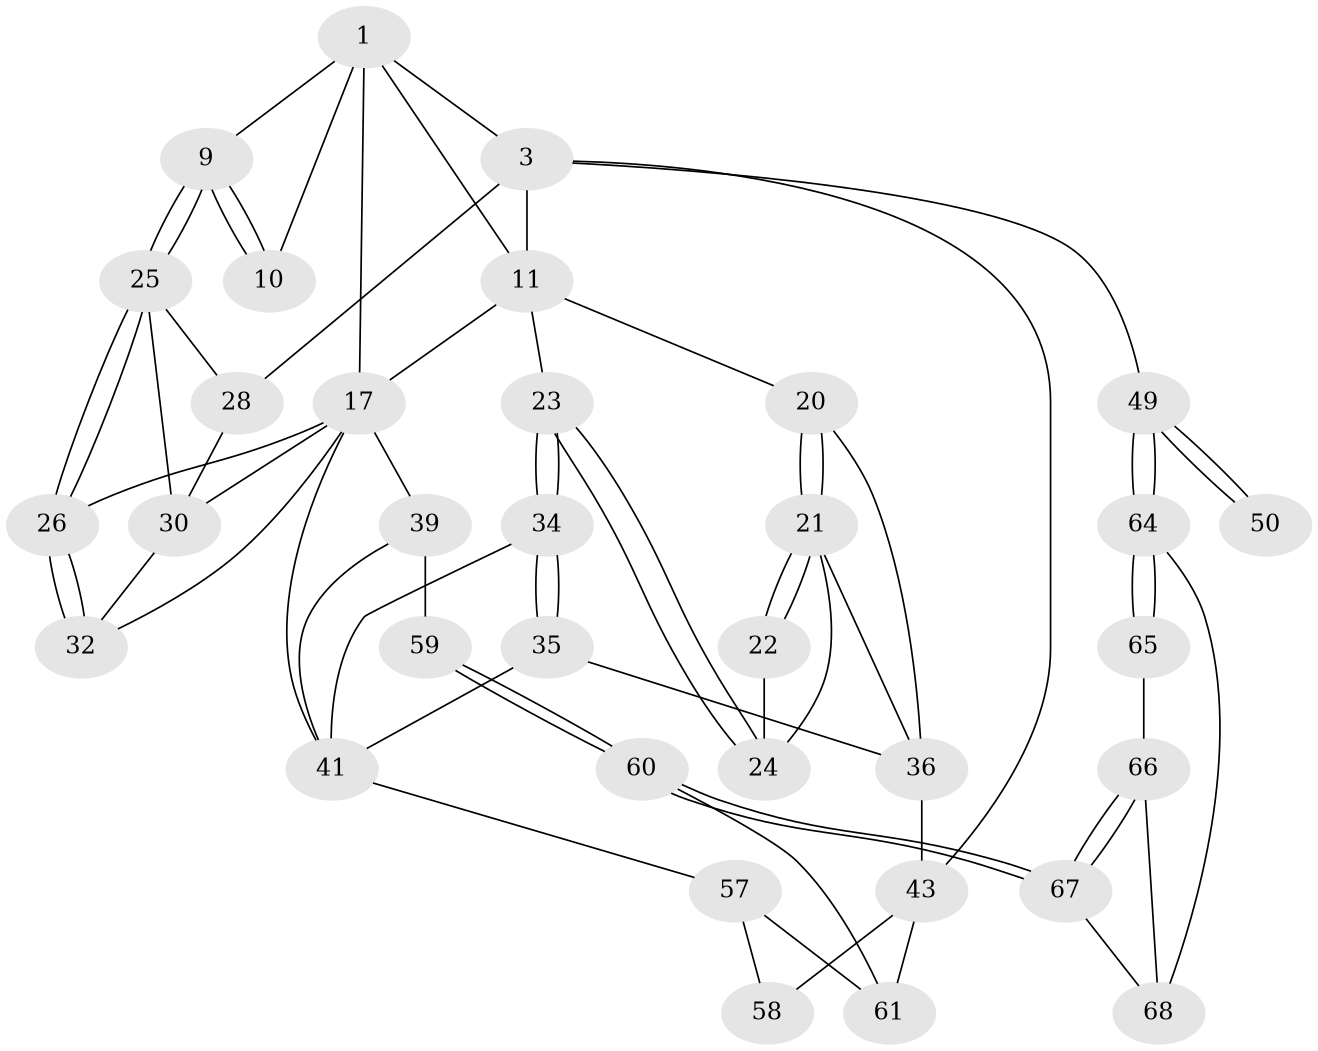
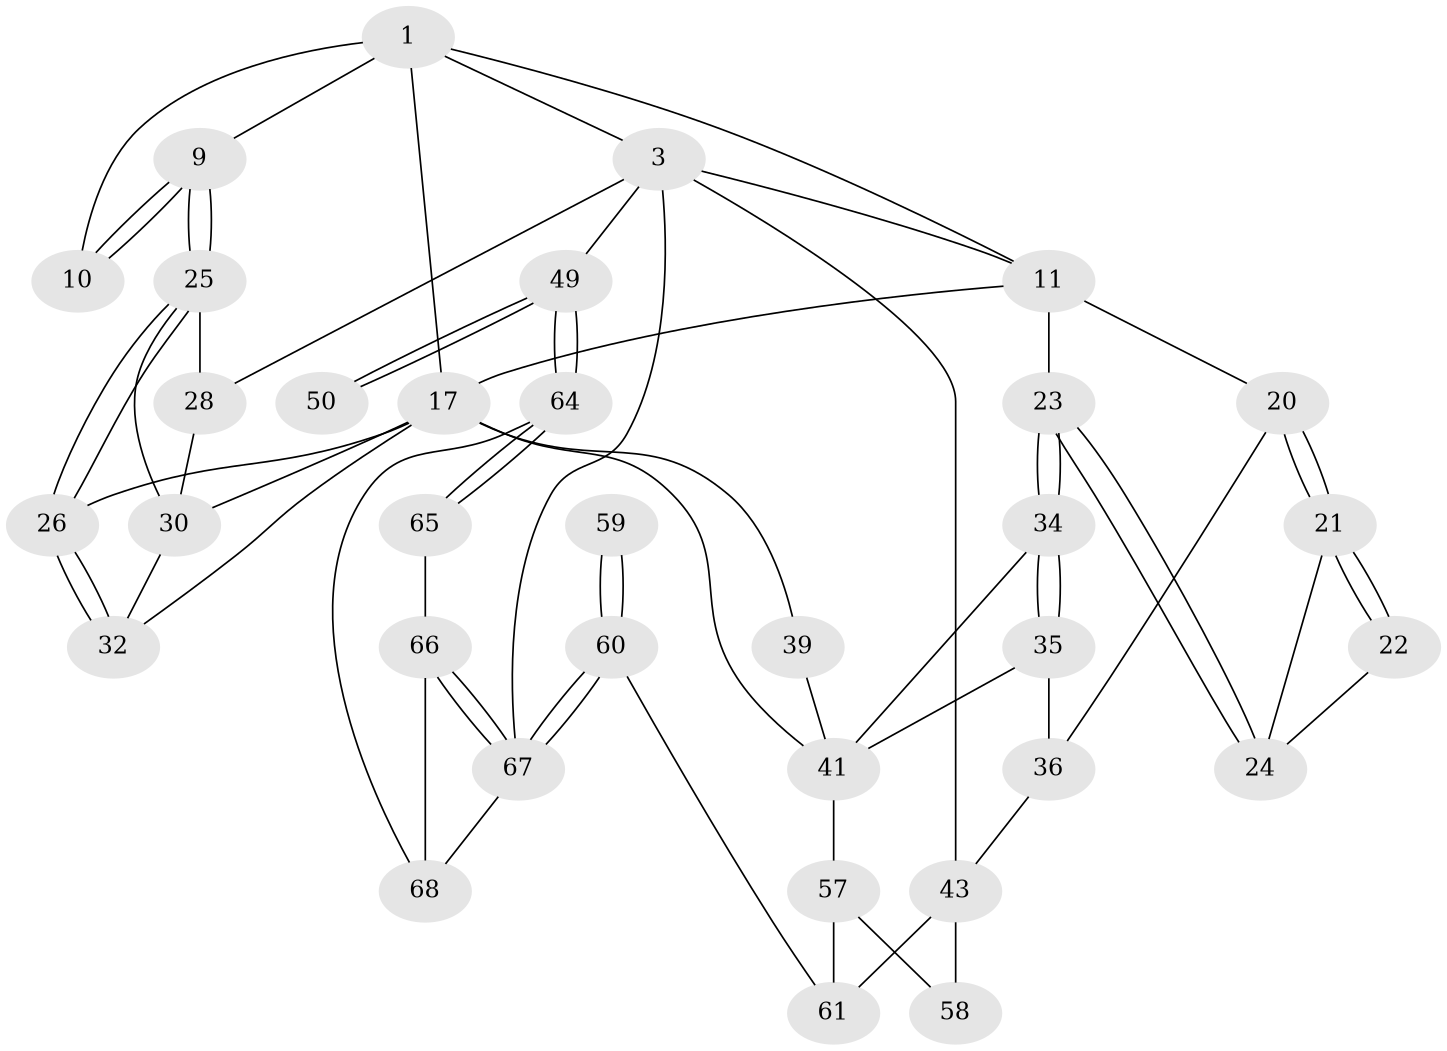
  graph {
    node [color=gray90 style=filled]
    1 [super="+2+6"]
    3 [super="+4+48"]
    9
    10
    11 [super="+12"]
    17 [super="+18+27"]
    28
    43 [super="+44"]
    49
    67 [super="+69"]
    25 [super="+29"]
    20
    23
    26
    30 [super="+47+31"]
    32
    39 [super="+55+40"]
    41 [super="+45"]
    58
    61
    50
    64
    68
    21 [super="+33"]
    36 [super="+37"]
    24
    34
    59
    57 [super="+62"]
    22
    35 [super="+53"]
    60
    65
    66
    1 -- 3 [weight=2]
    1 -- 9
    1 -- 10 [weight=2]
    1 -- 11
    1 -- 17
    3 -- 11 [weight=2]
    3 -- 28
    3 -- 43 [weight=2]
    3 -- 49
+   3 -- 67
    9 -- 10
    9 -- 10
    9 -- 25
    9 -- 25
    11 -- 17
    11 -- 20
    11 -- 23
    17 -- 26
    17 -- 30
    17 -- 32
    17 -- 39
    17 -- 41
    28 -- 30
    43 -- 58 [weight=2]
    43 -- 61
    49 -- 50
    49 -- 50
    49 -- 64
    49 -- 64
    67 -- 68
    25 -- 28
    25 -- 26
    25 -- 26
    25 -- 30
    20 -- 21
    20 -- 21
    20 -- 36
    23 -- 24
    23 -- 24
    23 -- 34
    23 -- 34
    26 -- 32
    26 -- 32
    30 -- 32
    39 -- 41
-   39 -- 59 [weight=2]
    41 -- 57
    64 -- 68
    64 -- 65
    64 -- 65
-   21 -- 36
    21 -- 24
    21 -- 22
    21 -- 22
    36 -- 43
    34 -- 41
    34 -- 35
    34 -- 35
    59 -- 60
    59 -- 60
    57 -- 58
    57 -- 61
    22 -- 24
    35 -- 41
    35 -- 36
    60 -- 67
    60 -- 67
    60 -- 61
    65 -- 66
    66 -- 67
    66 -- 67
    66 -- 68
  }
